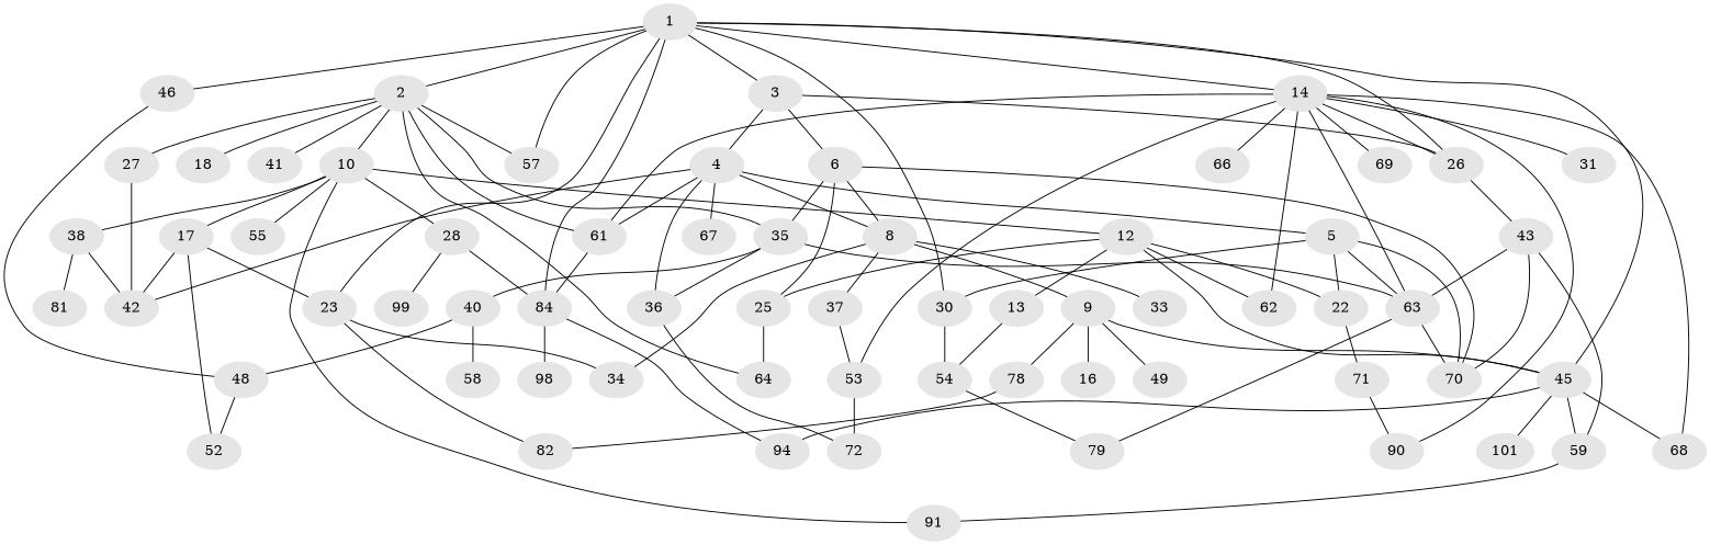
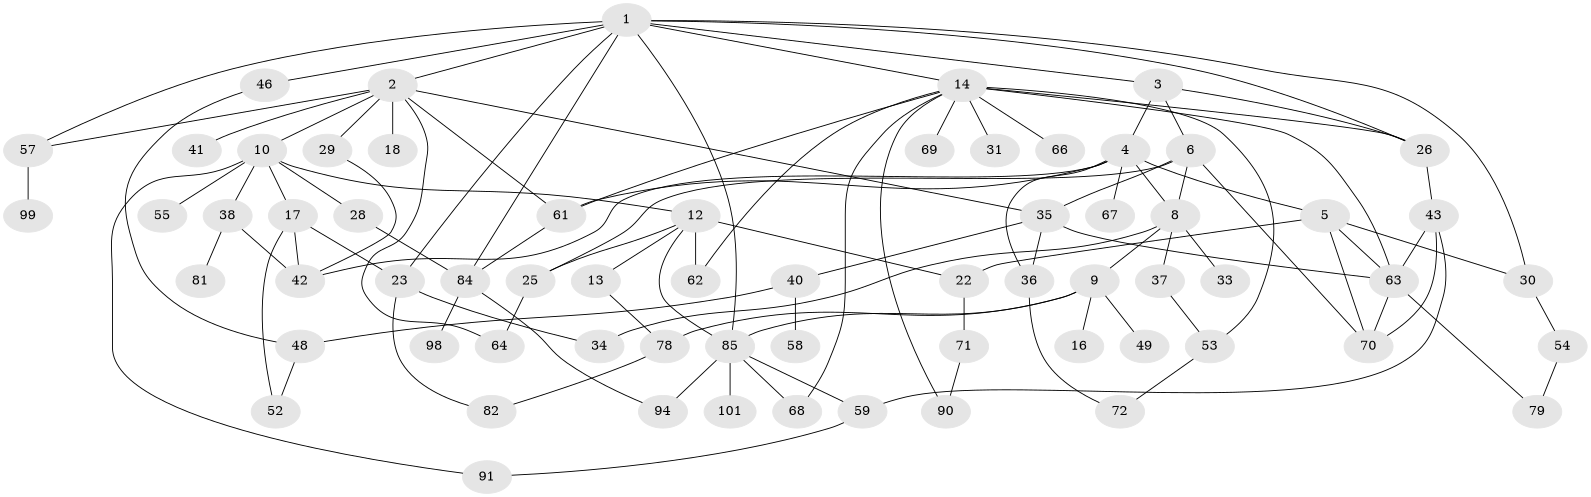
  graph {
    node [color=gray90 style=filled]
    1 [super="+7"]
    2 [super="+15"]
    3
    14 [super="+24"]
    23 [super="+32"]
    26 [super="+77"]
    30 [super="+80"]
-   45 [super="+76"]
+   45 [super="+76" label=85]
    46 [super="+65"]
    57
    84 [super="+88"]
    10 [super="+11"]
    18
-   29 [label=27]
+   29
    35 [super="+73"]
    41
    61 [super="+74"]
    64
    4 [super="+19"]
    6 [super="+20"]
    63 [super="+86"]
    62
    31 [super="+103"]
    53 [super="+95"]
    66
    68
    69
    90
    34
    82 [super="+89"]
    43 [super="+87"]
    54 [super="+75"]
    59
    94 [super="+97"]
    101
    48
    98
    12 [super="+100"]
    17 [super="+27"]
    28 [super="+39"]
    38 [super="+60"]
    55
    n43 [label=91]
    42 [super="+50"]
    36 [super="+44"]
    40 [super="+56"]
    5 [super="+47"]
    8
    67
    70 [super="+102"]
    25 [super="+93"]
    22
    9 [super="+51"]
    33 [super="+96"]
    37 [super="+83"]
    72
    71 [super="+85"]
    79
    16
    49
    78
    13 [super="+21"]
    52 [super="+91"]
    99
    81
    58
    1 -- 2
    1 -- 3
    1 -- 14
    1 -- 23
    1 -- 26
    1 -- 30
    1 -- 45
    1 -- 46
    1 -- 57
    1 -- 84
    2 -- 57
    2 -- 10
    2 -- 18
    2 -- 29
    2 -- 35
    2 -- 41
    2 -- 61
    2 -- 64
    3 -- 26
    3 -- 4
    3 -- 6
    14 -- 26
    14 -- 61
    14 -- 63
    14 -- 62
    14 -- 31
    14 -- 53
    14 -- 66 [weight=2]
    14 -- 68
    14 -- 69
    14 -- 90
    23 -- 34
    23 -- 82
    26 -- 43
    30 -- 54
    45 -- 68
    45 -- 59
    45 -- 94 [weight=2]
    45 -- 101
    46 -- 48
    84 -- 94
    84 -- 98
    10 -- 12
    10 -- 17
    10 -- 28
    10 -- 38
    10 -- 55 [weight=2]
    10 -- n43
    29 -- 42
    35 -- 63
    35 -- 36
    35 -- 40
    61 -- 84
    4 -- 61
    4 -- 42
    4 -- 36
    4 -- 5
    4 -- 8
    4 -- 67
    6 -- 35
    6 -- 8
    6 -- 70
    6 -- 25
    63 -- 70
    63 -- 79
    53 -- 72
    43 -- 63
    43 -- 59
    43 -- 70
    54 -- 79
    59 -- n43
    48 -- 52
    12 -- 45
    12 -- 62
    12 -- 25
    12 -- 22
    12 -- 13
    17 -- 23
    17 -- 42
    17 -- 52
    28 -- 84
-   28 -- 99
+   57 -- 99
    38 -- 42
    38 -- 81
    36 -- 72
    40 -- 48
    40 -- 58
    5 -- 30
    5 -- 63
    5 -- 70
    5 -- 22
    8 -- 34
    8 -- 9
    8 -- 33
    8 -- 37
    25 -- 64
    22 -- 71
    9 -- 45
    9 -- 16
    9 -- 49
    9 -- 78
    37 -- 53
    71 -- 90
    78 -- 82
-   13 -- 54
+   13 -- 78
  }
